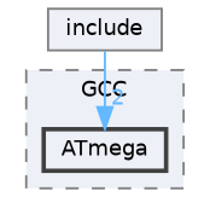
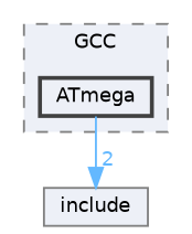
  digraph {
    compound=true
    node [fillcolor="#edf0f7" fontname=Helvetica fontsize=10 shape=box]
    n1 [color=grey25 height=0.2 label=ATmega style="filled,bold" width=0.4]
    n2 [color=grey50 height=0.2 label=include style=filled width=0.4]
    subgraph cluster_1 {
      bgcolor="#edf0f7"
      fontname=Helvetica
      fontsize=10
      label=GCC
      pencolor=grey50
      style="filled,dashed"
      n1
    }
-   n2 -> n1 [color=steelblue1 fontcolor=steelblue1 fontname=Helvetica fontsize=10 headlabel=2 labeldistance=1.5 labelfontname=Helvetica labelfontsize=10]
+   n1 -> n2 [color=steelblue1 fontcolor=steelblue1 fontname=Helvetica fontsize=10 headlabel=2 labeldistance=1.5 labelfontname=Helvetica labelfontsize=10]
  }
